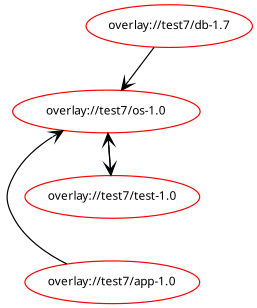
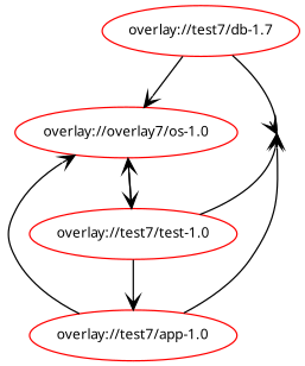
  digraph {
    compound=true
    concentrate=true
    fontname="Noto Sans"
    newrank=true
    rankdir=TD
    node [color=red fontname="Noto Sans" fontsize=10]
    edge [arrowhead=vee fontname="Noto Sans"]
    n1 [label="overlay://test7/db-1.7"]
    "overlay://test7/app-1.0"
-   "overlay://test7/os-1.0"
+   "overlay://test7/os-1.0" [label="overlay://overlay7/os-1.0"]
    n4 [label="overlay://test7/test-1.0"]
    n1 -> "overlay://test7/os-1.0"
+   "overlay://test7/app-1.0" -> n1
    "overlay://test7/app-1.0" -> "overlay://test7/os-1.0"
    "overlay://test7/os-1.0" -> n4
+   n4 -> n1
+   n4 -> "overlay://test7/app-1.0"
    n4 -> "overlay://test7/os-1.0"
  }
